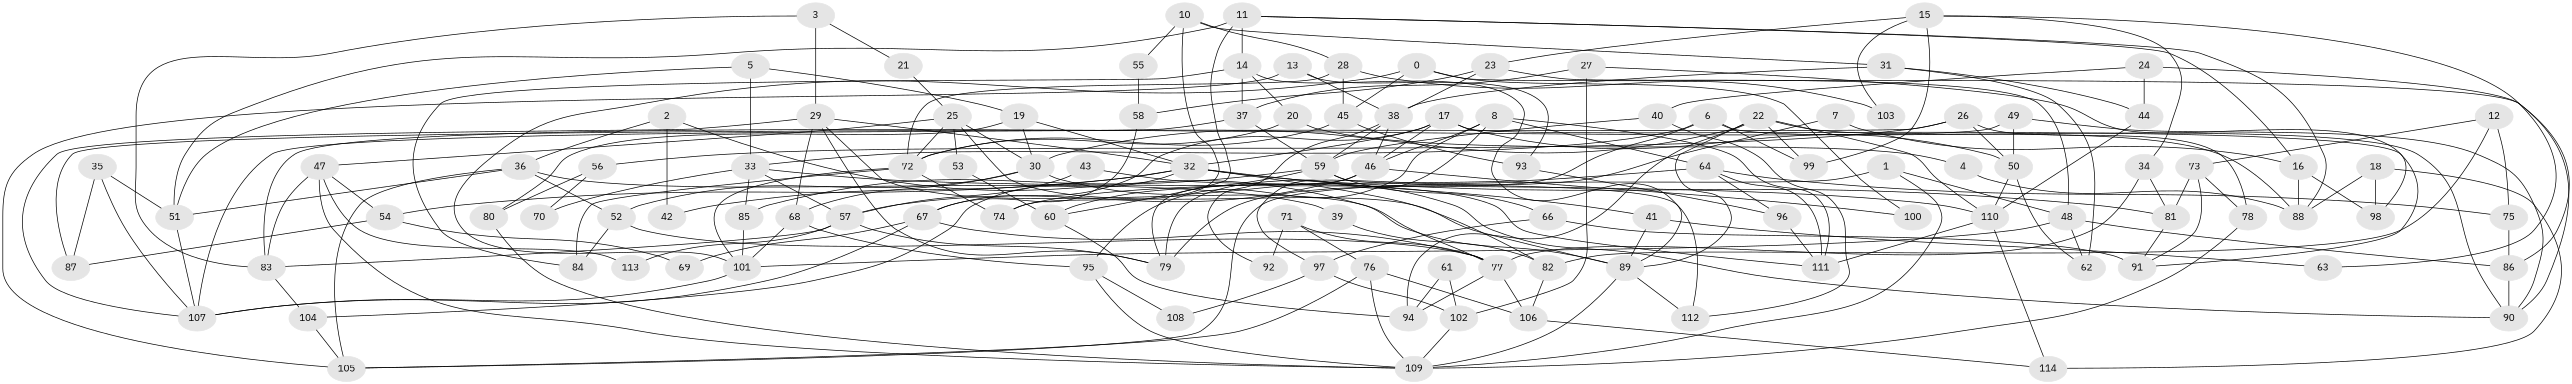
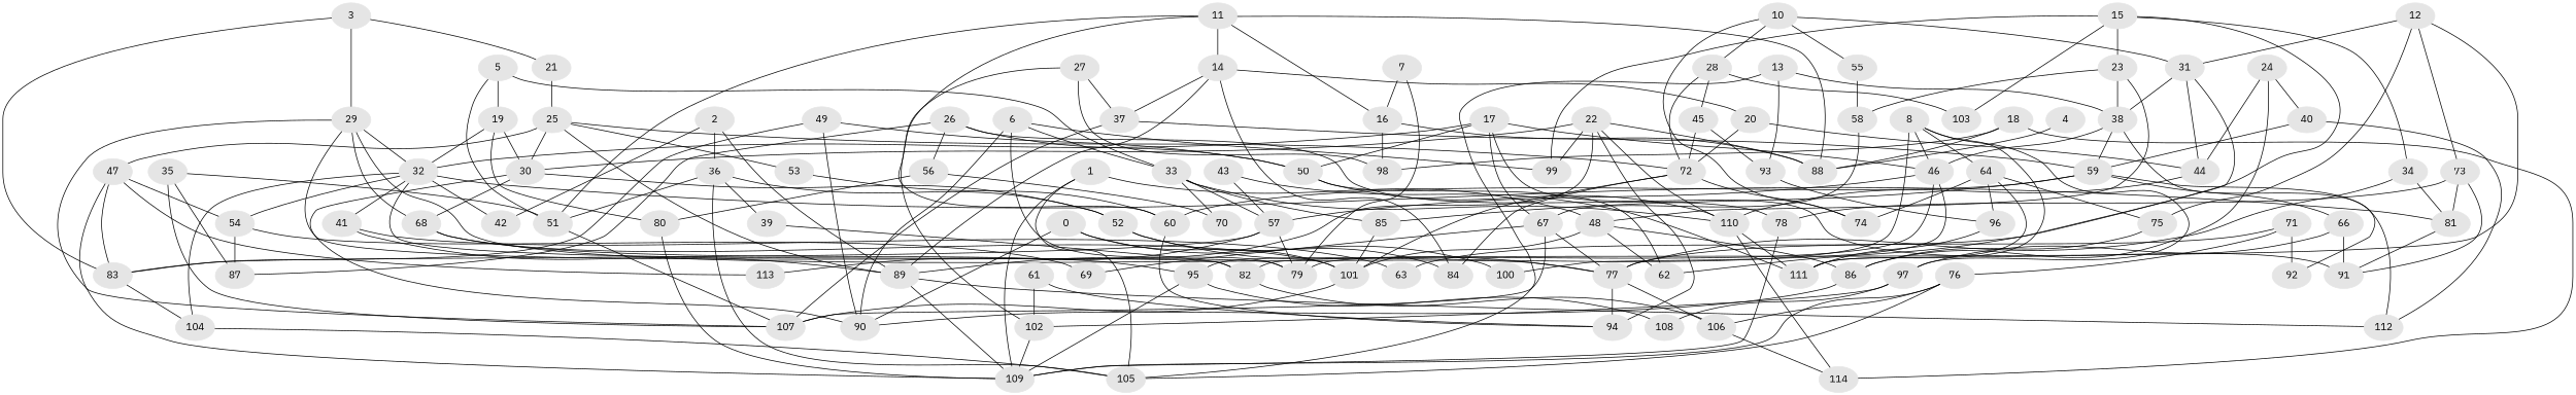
  graph {
    fontname="IBM Plex Sans"
    node [color=gray90 fontname="IBM Plex Sans" style=filled]
    edge [fontname="IBM Plex Sans"]
    1
    48
    105
    109
    101
    86
    62
    2
    36
    42
    89
    51
    52
    39
    112
    3
    21
    29
    83
    25
    79
    32
    68
    77
    107
    104
    4
    88
    44
    110
    5
    19
    33
    30
    80
    57
    70
    85
    6
    90
    99
    7
    16
    98
    8
    46
    64
    95
    97
    111
    100
    74
    75
    96
    108
    102
    n57 [label=0]
    45
    93
    72
    10
    28
    31
    55
    103
    38
    58
    11
    14
    60
    20
    37
    84
    94
    12
    73
    82
    91
    78
    81
    106
    13
    59
    92
    15
    23
    34
    63
    17
    50
    67
    41
    54
    69
    18
    114
    47
    53
    22
    24
    40
    113
    26
    56
    87
    27
    35
    66
    43
    49
    61
    71
    76
    1 -- 48
    1 -- 105
    1 -- 109
    48 -- 101
    48 -- 86
    48 -- 62
    101 -- 107
    86 -- 90
    2 -- 36
    2 -- 42
    2 -- 89
    36 -- 105
    36 -- 51
    36 -- 52
    36 -- 39
    89 -- 109
    89 -- 112
    51 -- 107
    52 -- 77
    52 -- 84
    39 -- 82
    3 -- 21
    3 -- 29
    3 -- 83
    21 -- 25
    29 -- 79
    29 -- 32
    29 -- 68
    29 -- 77
    29 -- 107
    83 -- 104
    25 -- 89
    25 -- 30
    25 -- 72
    25 -- 47
    25 -- 53
    32 -- 42
    32 -- 104
    32 -- 82
    32 -- 81
    32 -- 41
    32 -- 54
    68 -- 101
    68 -- 95
    77 -- 94
    77 -- 106
    104 -- 105
    4 -- 88
    44 -- 110
    110 -- 111
    110 -- 114
    5 -- 51
    5 -- 19
    5 -- 33
    19 -- 32
    19 -- 30
    19 -- 80
    33 -- 110
    33 -- 57
    33 -- 70
    33 -- 85
    30 -- 52
    30 -- 68
    30 -- 90
    80 -- 109
    57 -- 83
    57 -- 79
    57 -- 113
    85 -- 101
    6 -- 79
    6 -- 33
    6 -- 90
    6 -- 99
    7 -- 79
    7 -- 16
    16 -- 88
    16 -- 98
    8 -- 46
    8 -- 64
    8 -- 95
    8 -- 97
    8 -- 111
    46 -- 79
    46 -- 57
    46 -- 100
    64 -- 111
    64 -- 74
    64 -- 75
    64 -- 96
    95 -- 109
    95 -- 108
    97 -- 108
    97 -- 102
    75 -- 86
    96 -- 111
    102 -- 109
    n57 -- 101
    n57 -- 90
    n57 -- 100
-   n57 -- 45
    45 -- 93
    45 -- 72
    93 -- 96
    72 -- 101
    72 -- 74
    72 -- 84
    10 -- 74
    10 -- 28
    10 -- 31
    10 -- 55
    28 -- 45
    28 -- 72
    28 -- 103
    31 -- 62
    31 -- 44
    31 -- 38
    55 -- 58
    38 -- 46
    38 -- 59
    38 -- 92
    58 -- 67
    11 -- 51
    11 -- 88
    11 -- 16
    11 -- 14
    11 -- 60
    14 -- 89
    14 -- 20
    14 -- 37
    14 -- 84
    60 -- 94
-   20 -- 4
+   20 -- 44
    20 -- 72
    37 -- 107
    37 -- 59
    12 -- 75
+   12 -- 31
    12 -- 73
    12 -- 82
    73 -- 91
    73 -- 78
    73 -- 81
    82 -- 106
    78 -- 109
    81 -- 91
    106 -- 114
    13 -- 105
    13 -- 93
    13 -- 38
    59 -- 112
    59 -- 85
    59 -- 60
    59 -- 66
    15 -- 99
    15 -- 103
    15 -- 23
    15 -- 34
    15 -- 63
    23 -- 48
    23 -- 38
    23 -- 58
    34 -- 77
    34 -- 81
    17 -- 32
    17 -- 46
    17 -- 91
    17 -- 50
    17 -- 67
    50 -- 62
    50 -- 110
    67 -- 77
    67 -- 107
    67 -- 69
    41 -- 89
    41 -- 63
    54 -- 69
    54 -- 87
    18 -- 88
    18 -- 98
    18 -- 114
    47 -- 109
    47 -- 83
    47 -- 54
    47 -- 113
    53 -- 60
    22 -- 89
    22 -- 88
    22 -- 110
    22 -- 30
    22 -- 99
    22 -- 94
    24 -- 86
    24 -- 44
    24 -- 40
    40 -- 112
    40 -- 59
    26 -- 78
    26 -- 50
    26 -- 56
    26 -- 87
    56 -- 80
    56 -- 70
    27 -- 98
    27 -- 102
    27 -- 37
    35 -- 51
    35 -- 107
    35 -- 87
    66 -- 97
    66 -- 91
    43 -- 57
    43 -- 111
    49 -- 83
    49 -- 90
    49 -- 50
    61 -- 102
    61 -- 94
    71 -- 77
    71 -- 92
    71 -- 76
    76 -- 105
    76 -- 109
    76 -- 106
  }
